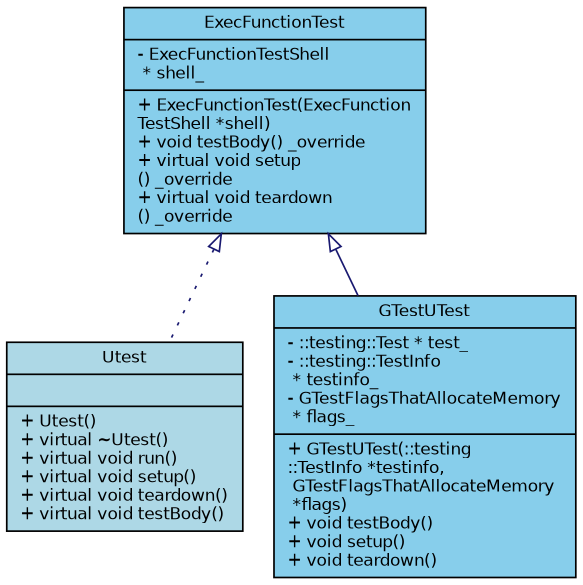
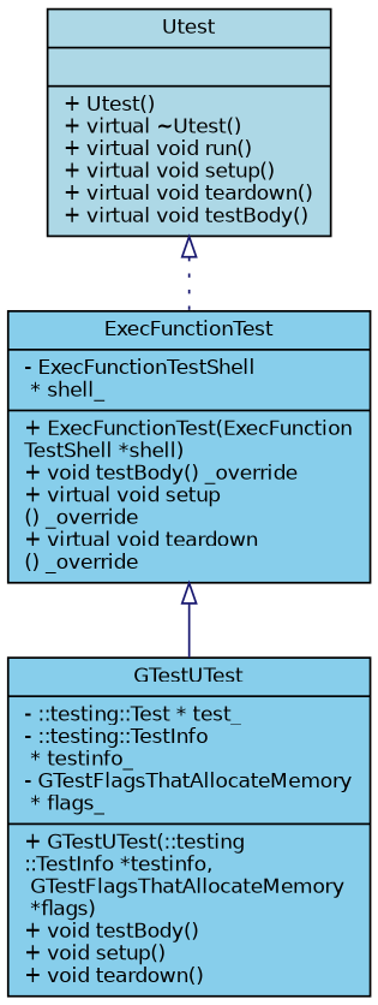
  digraph {
    node [color=black fillcolor=skyblue fontname=Helvetica fontsize=10 shape=record style=filled]
    edge [arrowtail=onormal color=midnightblue dir=back fontname=Helvetica fontsize=10 labelfontname=Helvetica labelfontsize=10]
    n1 [fillcolor=lightblue fontcolor=black height=0.2 label="{Utest\n||+  Utest()\l+ virtual ~Utest()\l+ virtual void run()\l+ virtual void setup()\l+ virtual void teardown()\l+ virtual void testBody()\l}" width=0.4]
    n2 [height=0.2 label="{ExecFunctionTest\n|- ExecFunctionTestShell\l * shell_\l|+  ExecFunctionTest(ExecFunction\lTestShell *shell)\l+ void testBody() _override\l+ virtual void setup\l() _override\l+ virtual void teardown\l() _override\l}" width=0.4]
    n3 [height=0.2 label="{GTestUTest\n|- ::testing::Test * test_\l- ::testing::TestInfo\l * testinfo_\l- GTestFlagsThatAllocateMemory\l * flags_\l|+  GTestUTest(::testing\l::TestInfo *testinfo,\l GTestFlagsThatAllocateMemory\l *flags)\l+ void testBody()\l+ void setup()\l+ void teardown()\l}" width=0.4]
-   n2 -> n1 [style=dotted]
+   n1 -> n2 [style=dotted]
    n2 -> n3 [style=solid]
  }
